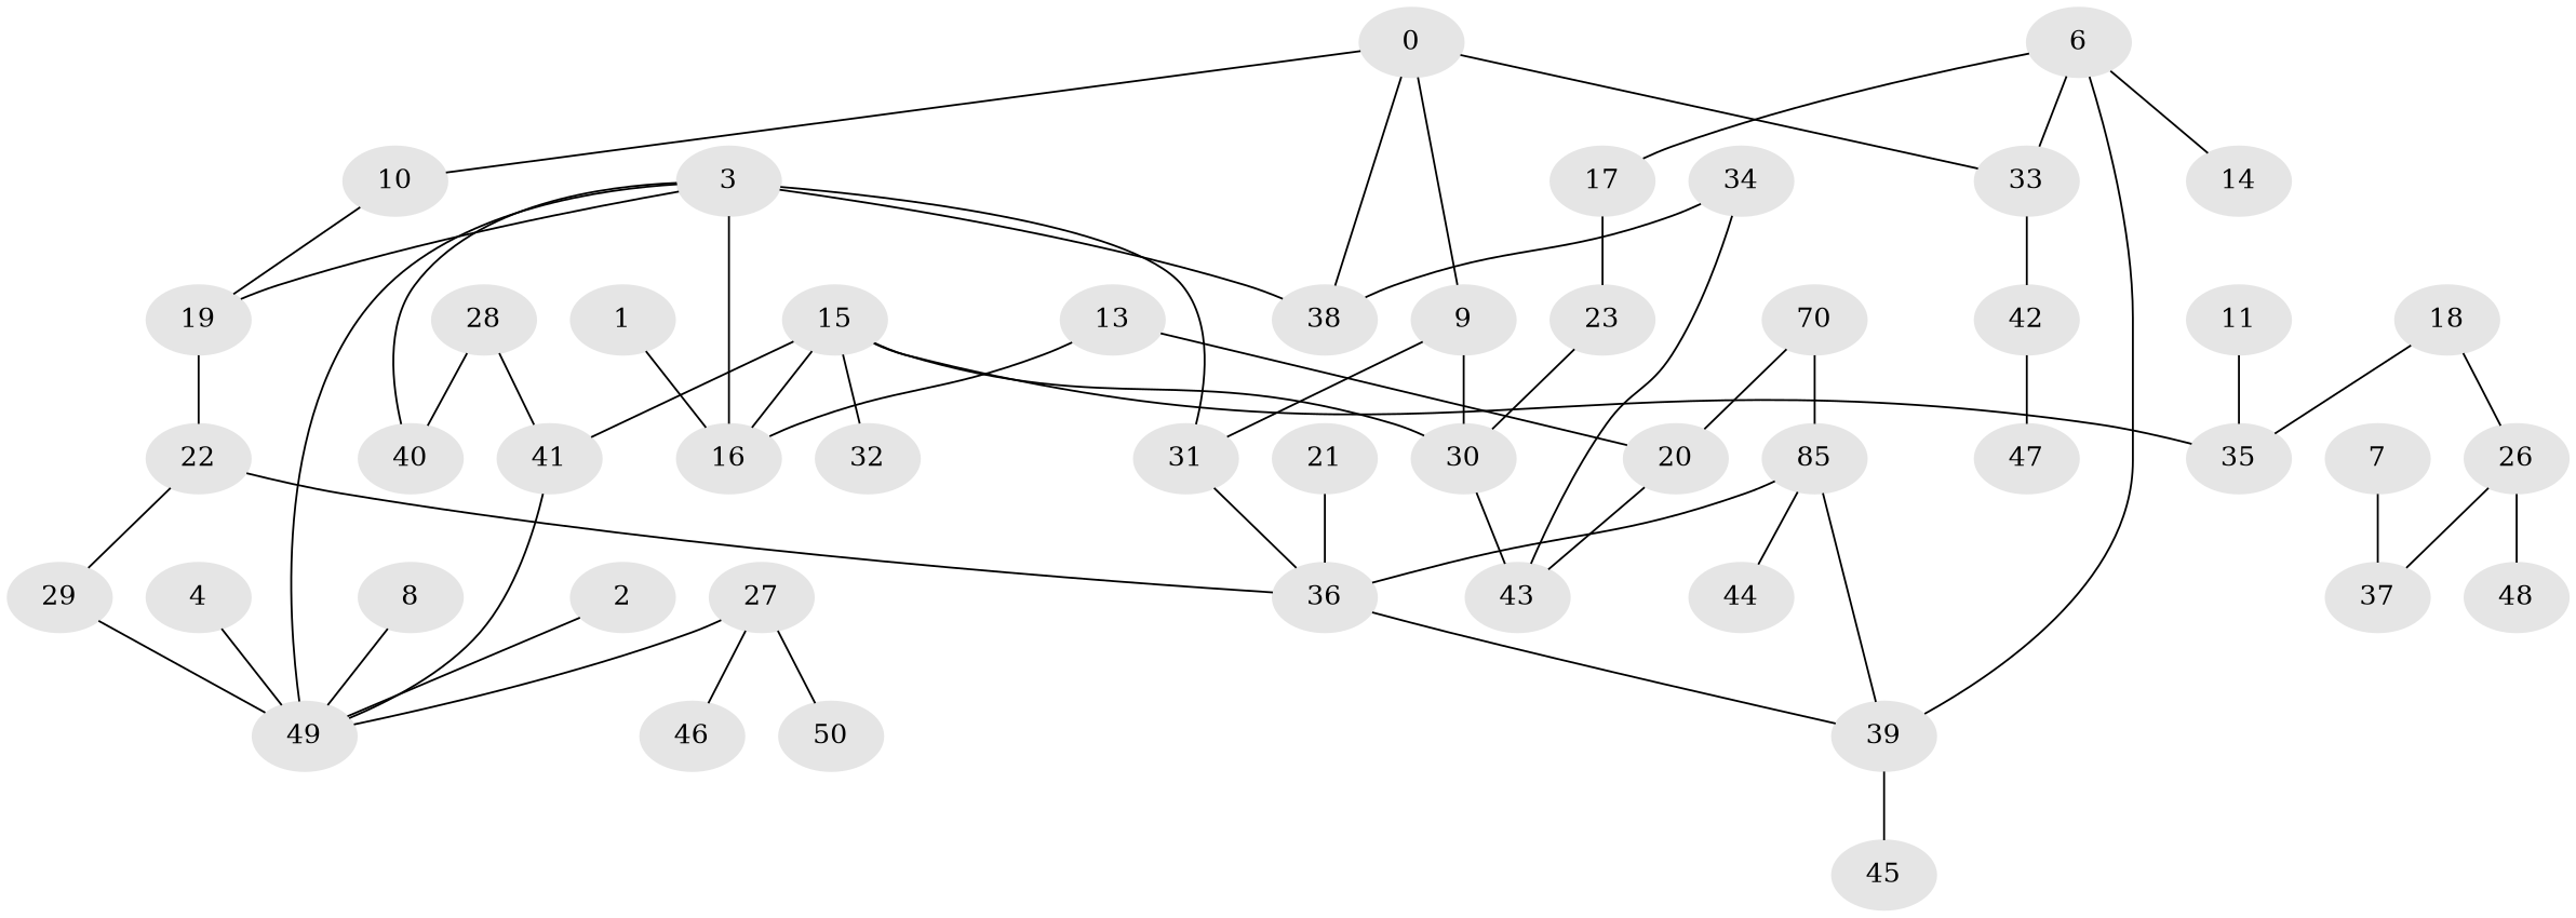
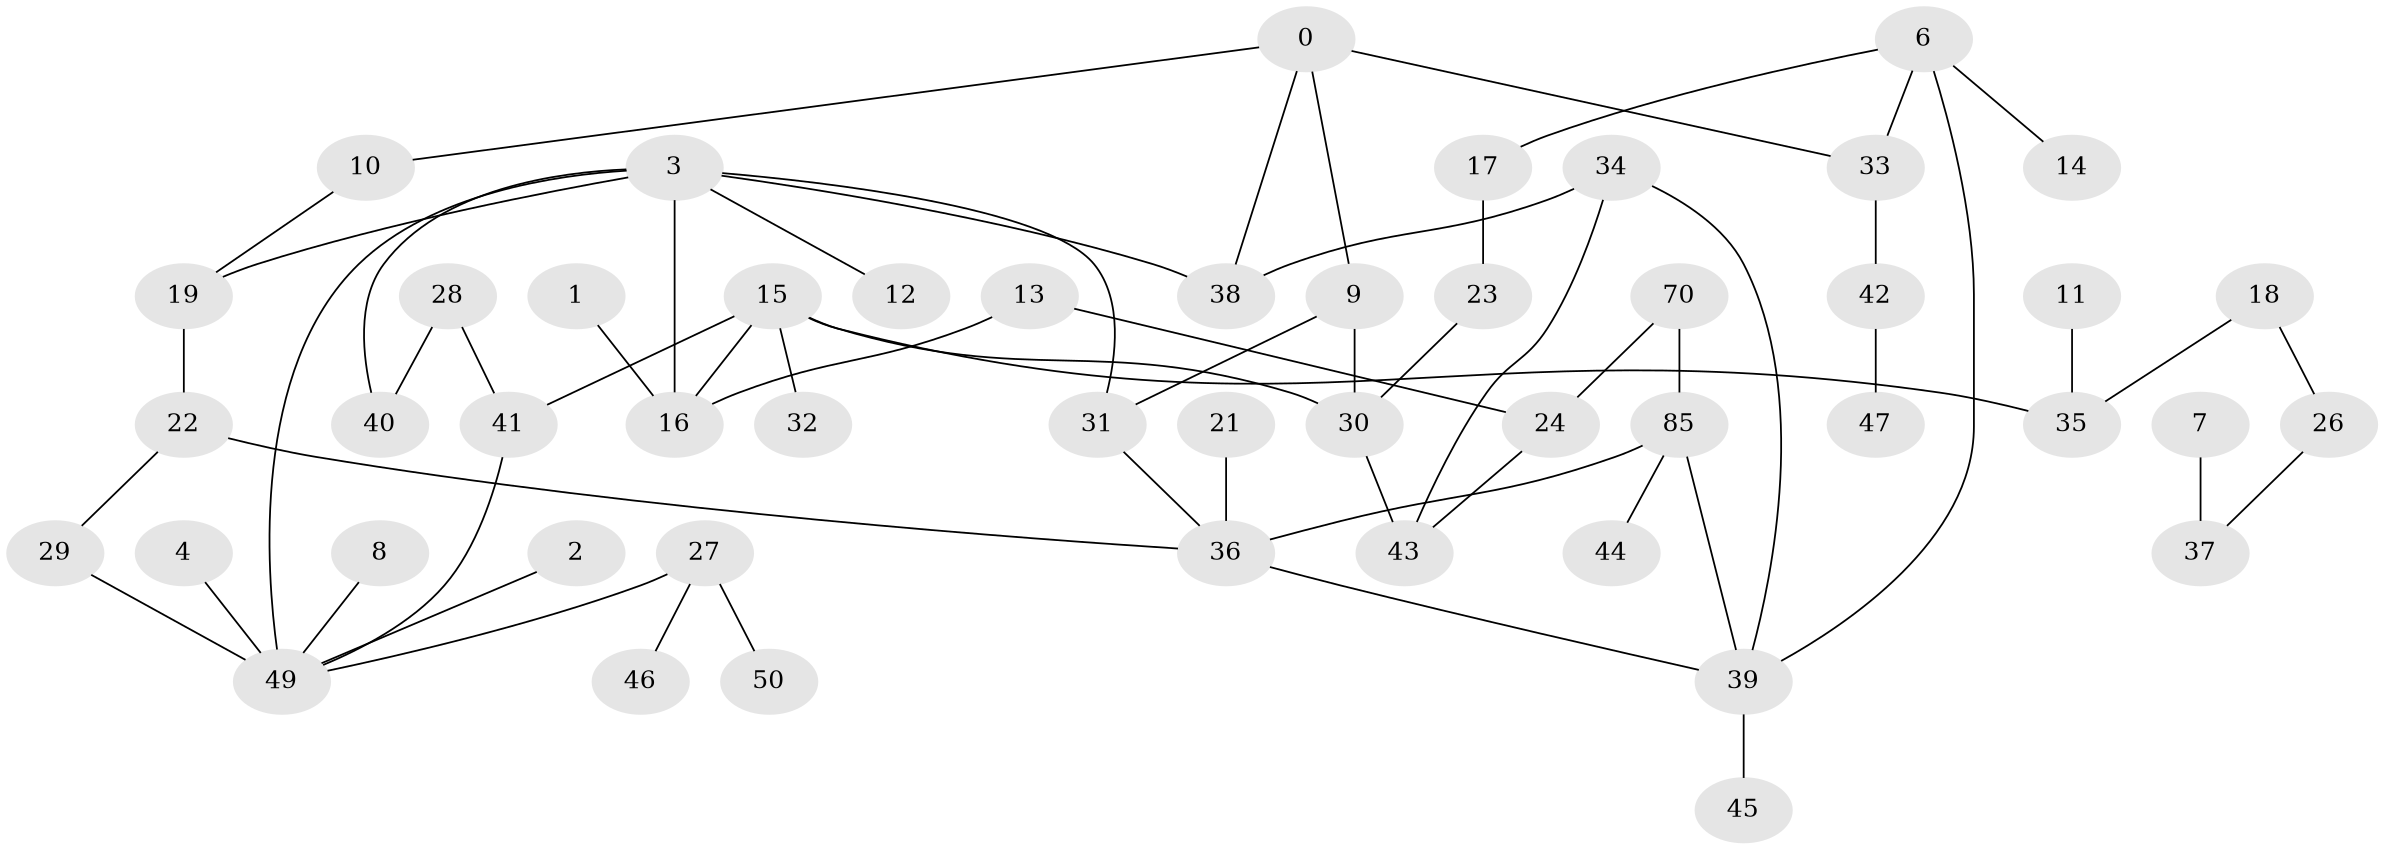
  graph {
    node [color=gray90 style=filled]
    edge [weight=1.0]
    1
    16
    2
    49
    3
+   12
    19
    31
    38
    40
    22
    36
    4
    n14 [label=0]
    9
    10
    33
    30
    42
    6
    14
    17
    39
    23
    45
    7
    37
    8
    43
    11
    35
    13
-   24 [label=20]
+   24
    15
    32
    41
    18
    26
-   48
    29
    n41 [label=70]
    n42 [label=85]
    44
    21
    27
    46
    50
    28
    47
    34
    1 -- 16
    2 -- 49
    3 -- 16
    3 -- 49 [weight=2.0]
+   3 -- 12
    3 -- 19
    3 -- 31
    3 -- 38 [weight=2.0]
    3 -- 40
    19 -- 22
    31 -- 36
    22 -- 36
    22 -- 29
    36 -- 39
    4 -- 49
    n14 -- 38
    n14 -- 9
    n14 -- 10
    n14 -- 33
    9 -- 31
    9 -- 30
    10 -- 19
    33 -- 42
    30 -- 43 [weight=2.0]
    42 -- 47
    6 -- 33
    6 -- 14
    6 -- 17
    6 -- 39
    17 -- 23
    39 -- 45
    23 -- 30
    7 -- 37
    8 -- 49
    11 -- 35
    13 -- 16
    13 -- 24
    24 -- 43
    15 -- 16
    15 -- 30
    15 -- 35
    15 -- 32
    15 -- 41
    41 -- 49
    18 -- 35
    18 -- 26
    26 -- 37
-   26 -- 48
    29 -- 49 [weight=2.0]
    n41 -- 24
    n41 -- n42
    n42 -- 36
    n42 -- 39
    n42 -- 44
    21 -- 36
    27 -- 49
    27 -- 46
    27 -- 50
    28 -- 40
    28 -- 41
    34 -- 38
+   34 -- 39
    34 -- 43
  }
